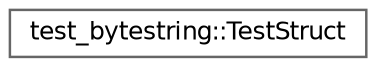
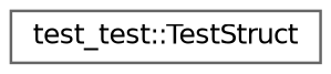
  digraph {
    rankdir=LR
-   n1 [color=grey40 fillcolor=white fontname=Helvetica fontsize=10 height=0.2 label="test_bytestring::TestStruct" shape=box style=filled width=0.4]
+   n1 [color=grey40 fillcolor=white fontname=Helvetica fontsize=10 height=0.2 label="test_test::TestStruct" shape=box style=filled width=0.4]
  }
